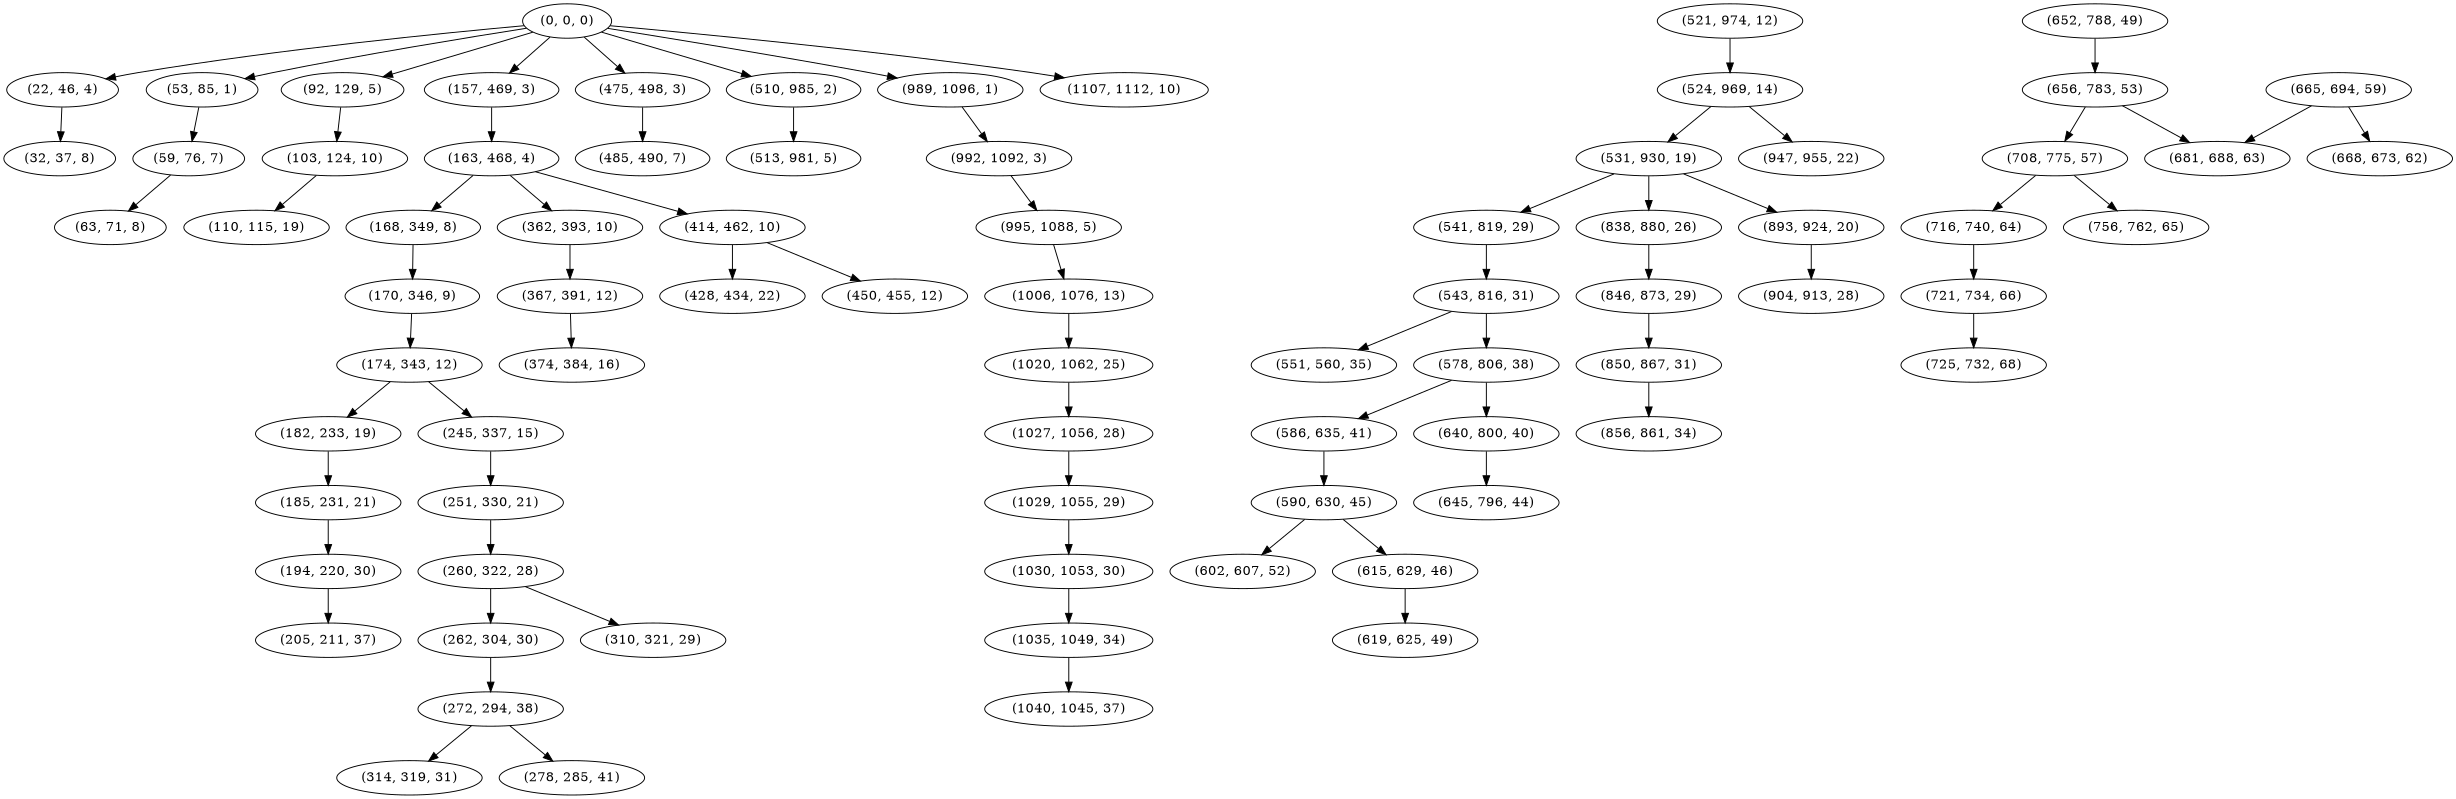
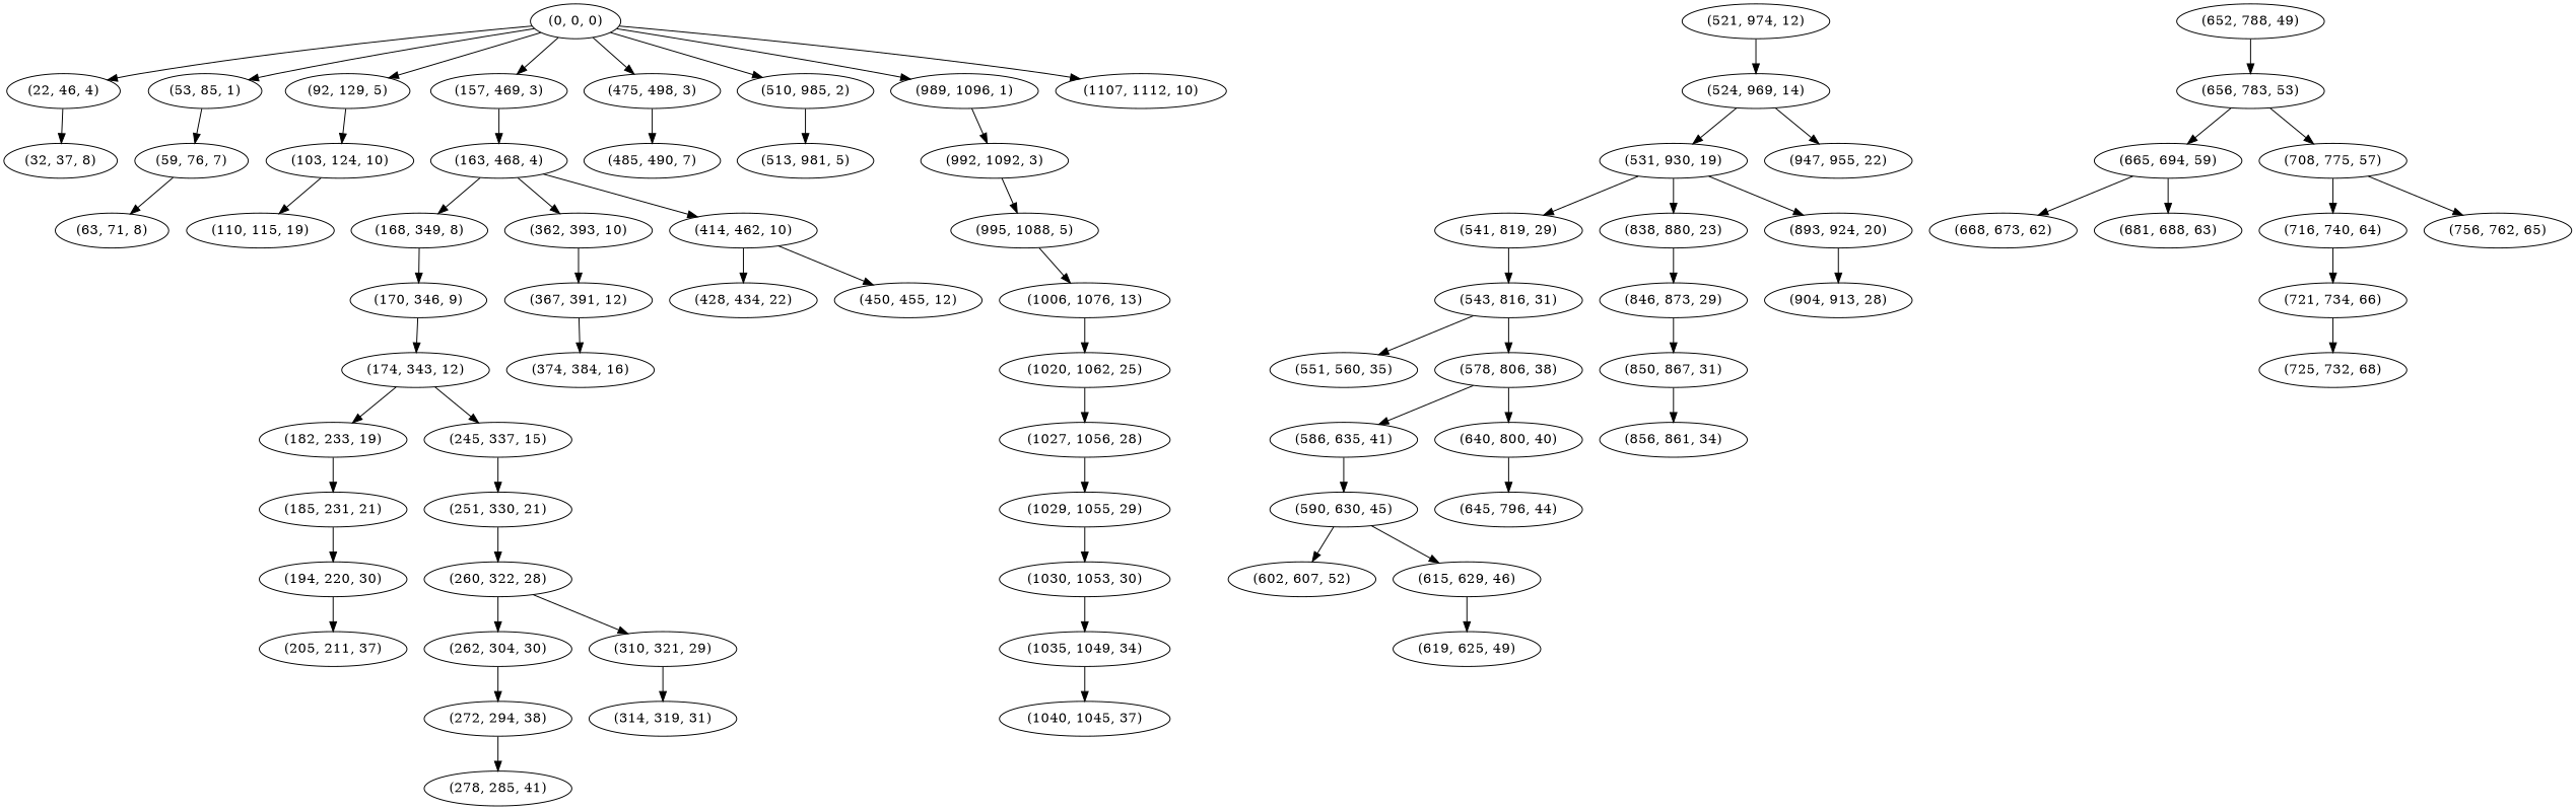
  digraph {
    "(0, 0, 0)"
    "(22, 46, 4)"
    "(53, 85, 1)"
    "(92, 129, 5)"
    "(157, 469, 3)"
    "(475, 498, 3)"
    "(510, 985, 2)"
    "(989, 1096, 1)"
    "(1107, 1112, 10)"
    "(32, 37, 8)"
    "(59, 76, 7)"
    "(103, 124, 10)"
    "(163, 468, 4)"
    "(485, 490, 7)"
    "(513, 981, 5)"
    "(992, 1092, 3)"
    "(63, 71, 8)"
    n18 [label="(110, 115, 19)"]
    "(168, 349, 8)"
    "(362, 393, 10)"
    "(414, 462, 10)"
    "(170, 346, 9)"
    "(367, 391, 12)"
    "(428, 434, 22)"
    "(450, 455, 12)"
    "(174, 343, 12)"
    "(182, 233, 19)"
    "(245, 337, 15)"
    "(185, 231, 21)"
    "(251, 330, 21)"
    "(194, 220, 30)"
    "(205, 211, 37)"
    "(260, 322, 28)"
    "(262, 304, 30)"
    "(310, 321, 29)"
    "(272, 294, 38)"
    "(314, 319, 31)"
    "(278, 285, 41)"
    "(374, 384, 16)"
    "(521, 974, 12)"
    "(524, 969, 14)"
    "(531, 930, 19)"
    "(947, 955, 22)"
    "(541, 819, 29)"
-   "(838, 880, 26)"
+   "(838, 880, 26)" [label="(838, 880, 23)"]
    "(893, 924, 20)"
    "(543, 816, 31)"
    "(846, 873, 29)"
    "(904, 913, 28)"
    "(551, 560, 35)"
    "(578, 806, 38)"
    "(586, 635, 41)"
    "(640, 800, 40)"
    "(590, 630, 45)"
    "(645, 796, 44)"
    "(602, 607, 52)"
    "(615, 629, 46)"
    "(619, 625, 49)"
    "(652, 788, 49)"
    "(656, 783, 53)"
    "(665, 694, 59)"
    "(708, 775, 57)"
    "(668, 673, 62)"
    "(681, 688, 63)"
    "(716, 740, 64)"
    "(756, 762, 65)"
    "(721, 734, 66)"
    "(725, 732, 68)"
    "(850, 867, 31)"
    "(856, 861, 34)"
    "(995, 1088, 5)"
    "(1006, 1076, 13)"
    "(1020, 1062, 25)"
    "(1027, 1056, 28)"
    "(1029, 1055, 29)"
    "(1030, 1053, 30)"
    "(1035, 1049, 34)"
    "(1040, 1045, 37)"
    "(0, 0, 0)" -> "(22, 46, 4)"
    "(0, 0, 0)" -> "(53, 85, 1)"
    "(0, 0, 0)" -> "(92, 129, 5)"
    "(0, 0, 0)" -> "(157, 469, 3)"
    "(0, 0, 0)" -> "(475, 498, 3)"
    "(0, 0, 0)" -> "(510, 985, 2)"
    "(0, 0, 0)" -> "(989, 1096, 1)"
    "(0, 0, 0)" -> "(1107, 1112, 10)"
    "(22, 46, 4)" -> "(32, 37, 8)"
    "(53, 85, 1)" -> "(59, 76, 7)"
    "(92, 129, 5)" -> "(103, 124, 10)"
    "(157, 469, 3)" -> "(163, 468, 4)"
    "(475, 498, 3)" -> "(485, 490, 7)"
    "(510, 985, 2)" -> "(513, 981, 5)"
    "(989, 1096, 1)" -> "(992, 1092, 3)"
    "(59, 76, 7)" -> "(63, 71, 8)"
    "(103, 124, 10)" -> n18
    "(163, 468, 4)" -> "(168, 349, 8)"
    "(163, 468, 4)" -> "(362, 393, 10)"
    "(163, 468, 4)" -> "(414, 462, 10)"
    "(992, 1092, 3)" -> "(995, 1088, 5)"
    "(168, 349, 8)" -> "(170, 346, 9)"
    "(362, 393, 10)" -> "(367, 391, 12)"
    "(414, 462, 10)" -> "(428, 434, 22)"
    "(414, 462, 10)" -> "(450, 455, 12)"
    "(170, 346, 9)" -> "(174, 343, 12)"
    "(367, 391, 12)" -> "(374, 384, 16)"
    "(174, 343, 12)" -> "(182, 233, 19)"
    "(174, 343, 12)" -> "(245, 337, 15)"
    "(182, 233, 19)" -> "(185, 231, 21)"
    "(245, 337, 15)" -> "(251, 330, 21)"
    "(185, 231, 21)" -> "(194, 220, 30)"
    "(251, 330, 21)" -> "(260, 322, 28)"
    "(194, 220, 30)" -> "(205, 211, 37)"
    "(260, 322, 28)" -> "(262, 304, 30)"
    "(260, 322, 28)" -> "(310, 321, 29)"
    "(262, 304, 30)" -> "(272, 294, 38)"
-   "(272, 294, 38)" -> "(314, 319, 31)"
+   "(310, 321, 29)" -> "(314, 319, 31)"
    "(272, 294, 38)" -> "(278, 285, 41)"
    "(521, 974, 12)" -> "(524, 969, 14)"
    "(524, 969, 14)" -> "(531, 930, 19)"
    "(524, 969, 14)" -> "(947, 955, 22)"
    "(531, 930, 19)" -> "(541, 819, 29)"
    "(531, 930, 19)" -> "(838, 880, 26)"
    "(531, 930, 19)" -> "(893, 924, 20)"
    "(541, 819, 29)" -> "(543, 816, 31)"
    "(838, 880, 26)" -> "(846, 873, 29)"
    "(893, 924, 20)" -> "(904, 913, 28)"
    "(543, 816, 31)" -> "(551, 560, 35)"
    "(543, 816, 31)" -> "(578, 806, 38)"
    "(846, 873, 29)" -> "(850, 867, 31)"
    "(578, 806, 38)" -> "(586, 635, 41)"
    "(578, 806, 38)" -> "(640, 800, 40)"
    "(586, 635, 41)" -> "(590, 630, 45)"
    "(640, 800, 40)" -> "(645, 796, 44)"
    "(590, 630, 45)" -> "(602, 607, 52)"
    "(590, 630, 45)" -> "(615, 629, 46)"
    "(615, 629, 46)" -> "(619, 625, 49)"
    "(652, 788, 49)" -> "(656, 783, 53)"
-   "(656, 783, 53)" -> "(681, 688, 63)"
+   "(656, 783, 53)" -> "(665, 694, 59)"
    "(656, 783, 53)" -> "(708, 775, 57)"
    "(665, 694, 59)" -> "(668, 673, 62)"
    "(665, 694, 59)" -> "(681, 688, 63)"
    "(708, 775, 57)" -> "(716, 740, 64)"
    "(708, 775, 57)" -> "(756, 762, 65)"
    "(716, 740, 64)" -> "(721, 734, 66)"
    "(721, 734, 66)" -> "(725, 732, 68)"
    "(850, 867, 31)" -> "(856, 861, 34)"
    "(995, 1088, 5)" -> "(1006, 1076, 13)"
    "(1006, 1076, 13)" -> "(1020, 1062, 25)"
    "(1020, 1062, 25)" -> "(1027, 1056, 28)"
    "(1027, 1056, 28)" -> "(1029, 1055, 29)"
    "(1029, 1055, 29)" -> "(1030, 1053, 30)"
    "(1030, 1053, 30)" -> "(1035, 1049, 34)"
    "(1035, 1049, 34)" -> "(1040, 1045, 37)"
  }
